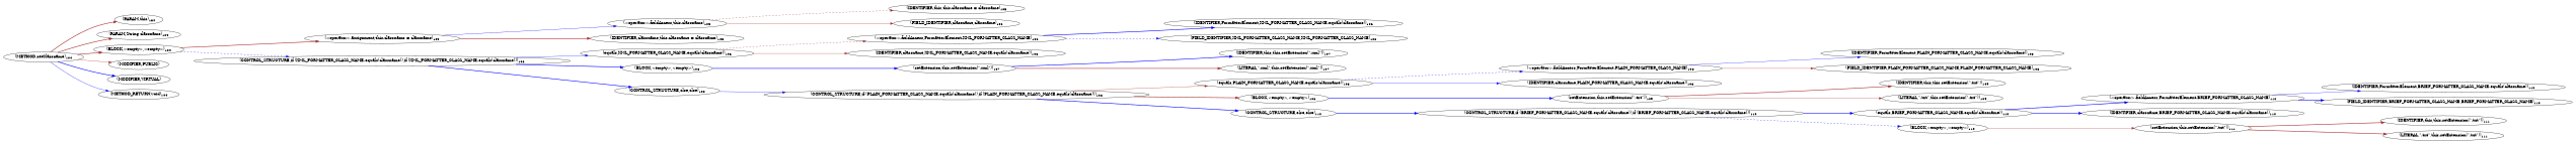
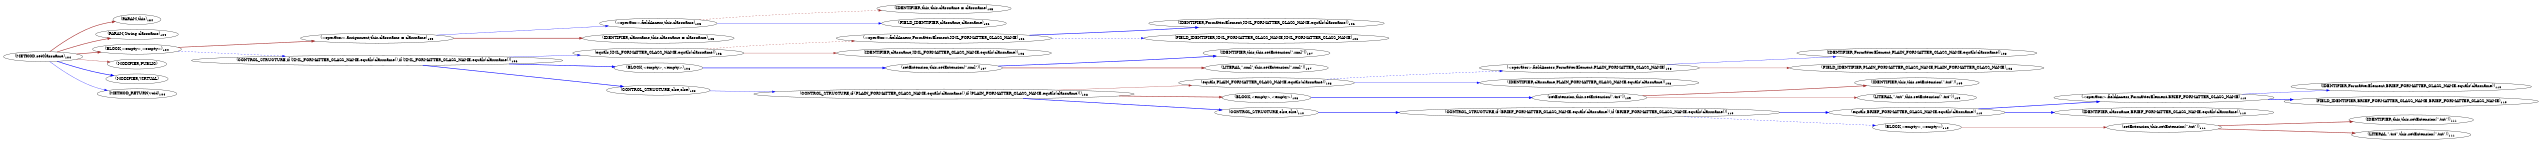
  digraph {
    rankdir=LR
    edge [color=blue style=bold]
    n1 [label=<(METHOD,setClassname)<SUB>104</SUB>>]
    n2 [label=<(PARAM,this)<SUB>184</SUB>>]
    n3 [label=<(PARAM,String classname)<SUB>104</SUB>>]
    n4 [label=<(BLOCK,&lt;empty&gt;,&lt;empty&gt;)<SUB>104</SUB>>]
    n5 [label=<(MODIFIER,PUBLIC)>]
    n6 [label=<(MODIFIER,VIRTUAL)>]
    n7 [label=<(METHOD_RETURN,void)<SUB>104</SUB>>]
    n8 [label=<(&lt;operator&gt;.assignment,this.classname = classname)<SUB>105</SUB>>]
    n9 [label=<(CONTROL_STRUCTURE,if (XML_FORMATTER_CLASS_NAME.equals(classname)),if (XML_FORMATTER_CLASS_NAME.equals(classname)))<SUB>106</SUB>>]
    n10 [label=<(&lt;operator&gt;.fieldAccess,this.classname)<SUB>105</SUB>>]
    n11 [label=<(IDENTIFIER,classname,this.classname = classname)<SUB>105</SUB>>]
    n12 [label=<(equals,XML_FORMATTER_CLASS_NAME.equals(classname))<SUB>106</SUB>>]
    n13 [label=<(BLOCK,&lt;empty&gt;,&lt;empty&gt;)<SUB>106</SUB>>]
    n14 [label=<(CONTROL_STRUCTURE,else,else)<SUB>108</SUB>>]
    n15 [label=<(IDENTIFIER,this,this.classname = classname)<SUB>105</SUB>>]
    n16 [label=<(FIELD_IDENTIFIER,classname,classname)<SUB>106</SUB>>]
    n17 [label=<(&lt;operator&gt;.fieldAccess,FormatterElement.XML_FORMATTER_CLASS_NAME)<SUB>106</SUB>>]
    n18 [label=<(IDENTIFIER,classname,XML_FORMATTER_CLASS_NAME.equals(classname))<SUB>106</SUB>>]
    n19 [label=<(setExtension,this.setExtension(&quot;.xml&quot;))<SUB>107</SUB>>]
    n20 [label=<(CONTROL_STRUCTURE,if (PLAIN_FORMATTER_CLASS_NAME.equals(classname)),if (PLAIN_FORMATTER_CLASS_NAME.equals(classname)))<SUB>108</SUB>>]
    n21 [label=<(IDENTIFIER,FormatterElement,XML_FORMATTER_CLASS_NAME.equals(classname))<SUB>106</SUB>>]
    n22 [label=<(FIELD_IDENTIFIER,XML_FORMATTER_CLASS_NAME,XML_FORMATTER_CLASS_NAME)<SUB>106</SUB>>]
    n23 [label=<(IDENTIFIER,this,this.setExtension(&quot;.xml&quot;))<SUB>107</SUB>>]
    n24 [label=<(LITERAL,&quot;.xml&quot;,this.setExtension(&quot;.xml&quot;))<SUB>107</SUB>>]
    n25 [label=<(equals,PLAIN_FORMATTER_CLASS_NAME.equals(classname))<SUB>108</SUB>>]
    n26 [label=<(BLOCK,&lt;empty&gt;,&lt;empty&gt;)<SUB>108</SUB>>]
    n27 [label=<(CONTROL_STRUCTURE,else,else)<SUB>110</SUB>>]
    n28 [label=<(&lt;operator&gt;.fieldAccess,FormatterElement.PLAIN_FORMATTER_CLASS_NAME)<SUB>108</SUB>>]
    n29 [label=<(IDENTIFIER,classname,PLAIN_FORMATTER_CLASS_NAME.equals(classname))<SUB>108</SUB>>]
    n30 [label=<(setExtension,this.setExtension(&quot;.txt&quot;))<SUB>109</SUB>>]
    n31 [label=<(CONTROL_STRUCTURE,if (BRIEF_FORMATTER_CLASS_NAME.equals(classname)),if (BRIEF_FORMATTER_CLASS_NAME.equals(classname)))<SUB>110</SUB>>]
    n32 [label=<(IDENTIFIER,FormatterElement,PLAIN_FORMATTER_CLASS_NAME.equals(classname))<SUB>108</SUB>>]
    n33 [label=<(FIELD_IDENTIFIER,PLAIN_FORMATTER_CLASS_NAME,PLAIN_FORMATTER_CLASS_NAME)<SUB>108</SUB>>]
    n34 [label=<(IDENTIFIER,this,this.setExtension(&quot;.txt&quot;))<SUB>109</SUB>>]
    n35 [label=<(LITERAL,&quot;.txt&quot;,this.setExtension(&quot;.txt&quot;))<SUB>109</SUB>>]
    n36 [label=<(equals,BRIEF_FORMATTER_CLASS_NAME.equals(classname))<SUB>110</SUB>>]
    n37 [label=<(BLOCK,&lt;empty&gt;,&lt;empty&gt;)<SUB>110</SUB>>]
    n38 [label=<(&lt;operator&gt;.fieldAccess,FormatterElement.BRIEF_FORMATTER_CLASS_NAME)<SUB>110</SUB>>]
    n39 [label=<(IDENTIFIER,classname,BRIEF_FORMATTER_CLASS_NAME.equals(classname))<SUB>110</SUB>>]
    n40 [label=<(setExtension,this.setExtension(&quot;.txt&quot;))<SUB>111</SUB>>]
    n41 [label=<(IDENTIFIER,FormatterElement,BRIEF_FORMATTER_CLASS_NAME.equals(classname))<SUB>110</SUB>>]
    n42 [label=<(FIELD_IDENTIFIER,BRIEF_FORMATTER_CLASS_NAME,BRIEF_FORMATTER_CLASS_NAME)<SUB>110</SUB>>]
    n43 [label=<(IDENTIFIER,this,this.setExtension(&quot;.txt&quot;))<SUB>111</SUB>>]
    n44 [label=<(LITERAL,&quot;.txt&quot;,this.setExtension(&quot;.txt&quot;))<SUB>111</SUB>>]
    n1 -> n2 [color=brown]
    n1 -> n3 [color=brown]
    n1 -> n4 [color=brown]
    n1 -> n5 [color=brown style=solid]
    n1 -> n6
    n1 -> n7 [style=solid]
    n4 -> n8 [color=brown]
    n4 -> n9 [style=dashed]
    n8 -> n10 [style=solid]
    n8 -> n11 [color=brown]
    n9 -> n12 [style=solid]
    n9 -> n13
    n9 -> n14
    n10 -> n15 [color=brown style=dashed]
-   n10 -> n16 [color=brown style=solid]
+   n10 -> n16 [style=solid]
    n12 -> n17 [color=brown style=dashed]
    n12 -> n18 [color=brown style=solid]
    n13 -> n19
    n14 -> n20 [style=solid]
    n17 -> n21
    n17 -> n22 [style=dashed]
    n19 -> n23
    n19 -> n24 [color=brown]
    n20 -> n25 [color=brown style=solid]
    n20 -> n26 [color=brown]
    n20 -> n27
    n25 -> n28 [style=dashed]
    n25 -> n29 [style=solid]
    n26 -> n30
    n27 -> n31
    n28 -> n32 [style=solid]
    n28 -> n33 [color=brown style=solid]
    n30 -> n34 [color=brown]
    n30 -> n35 [color=brown style=solid]
    n31 -> n36
    n31 -> n37 [style=dashed]
    n36 -> n38
    n36 -> n39
    n37 -> n40 [color=brown style=solid]
    n38 -> n41 [style=solid]
    n38 -> n42
    n40 -> n43 [color=brown]
    n40 -> n44 [color=brown]
  }
